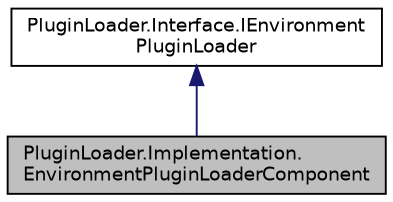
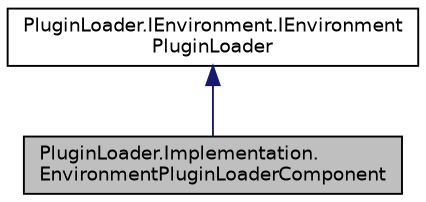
  digraph {
    node [color=black fontname=Helvetica fontsize=10 shape=record style=filled]
    n1 [fillcolor=grey75 fontcolor=black height=0.2 label="PluginLoader.Implementation.\lEnvironmentPluginLoaderComponent" width=0.4]
-   n2 [fillcolor=white height=0.2 label="PluginLoader.Interface.IEnvironment\lPluginLoader" width=0.4]
+   n2 [fillcolor=white height=0.2 label="PluginLoader.IEnvironment.IEnvironment\lPluginLoader" width=0.4]
    n2 -> n1 [color=midnightblue dir=back fontname=Helvetica fontsize=10 labelfontname=Helvetica labelfontsize=10 style=solid]
  }
